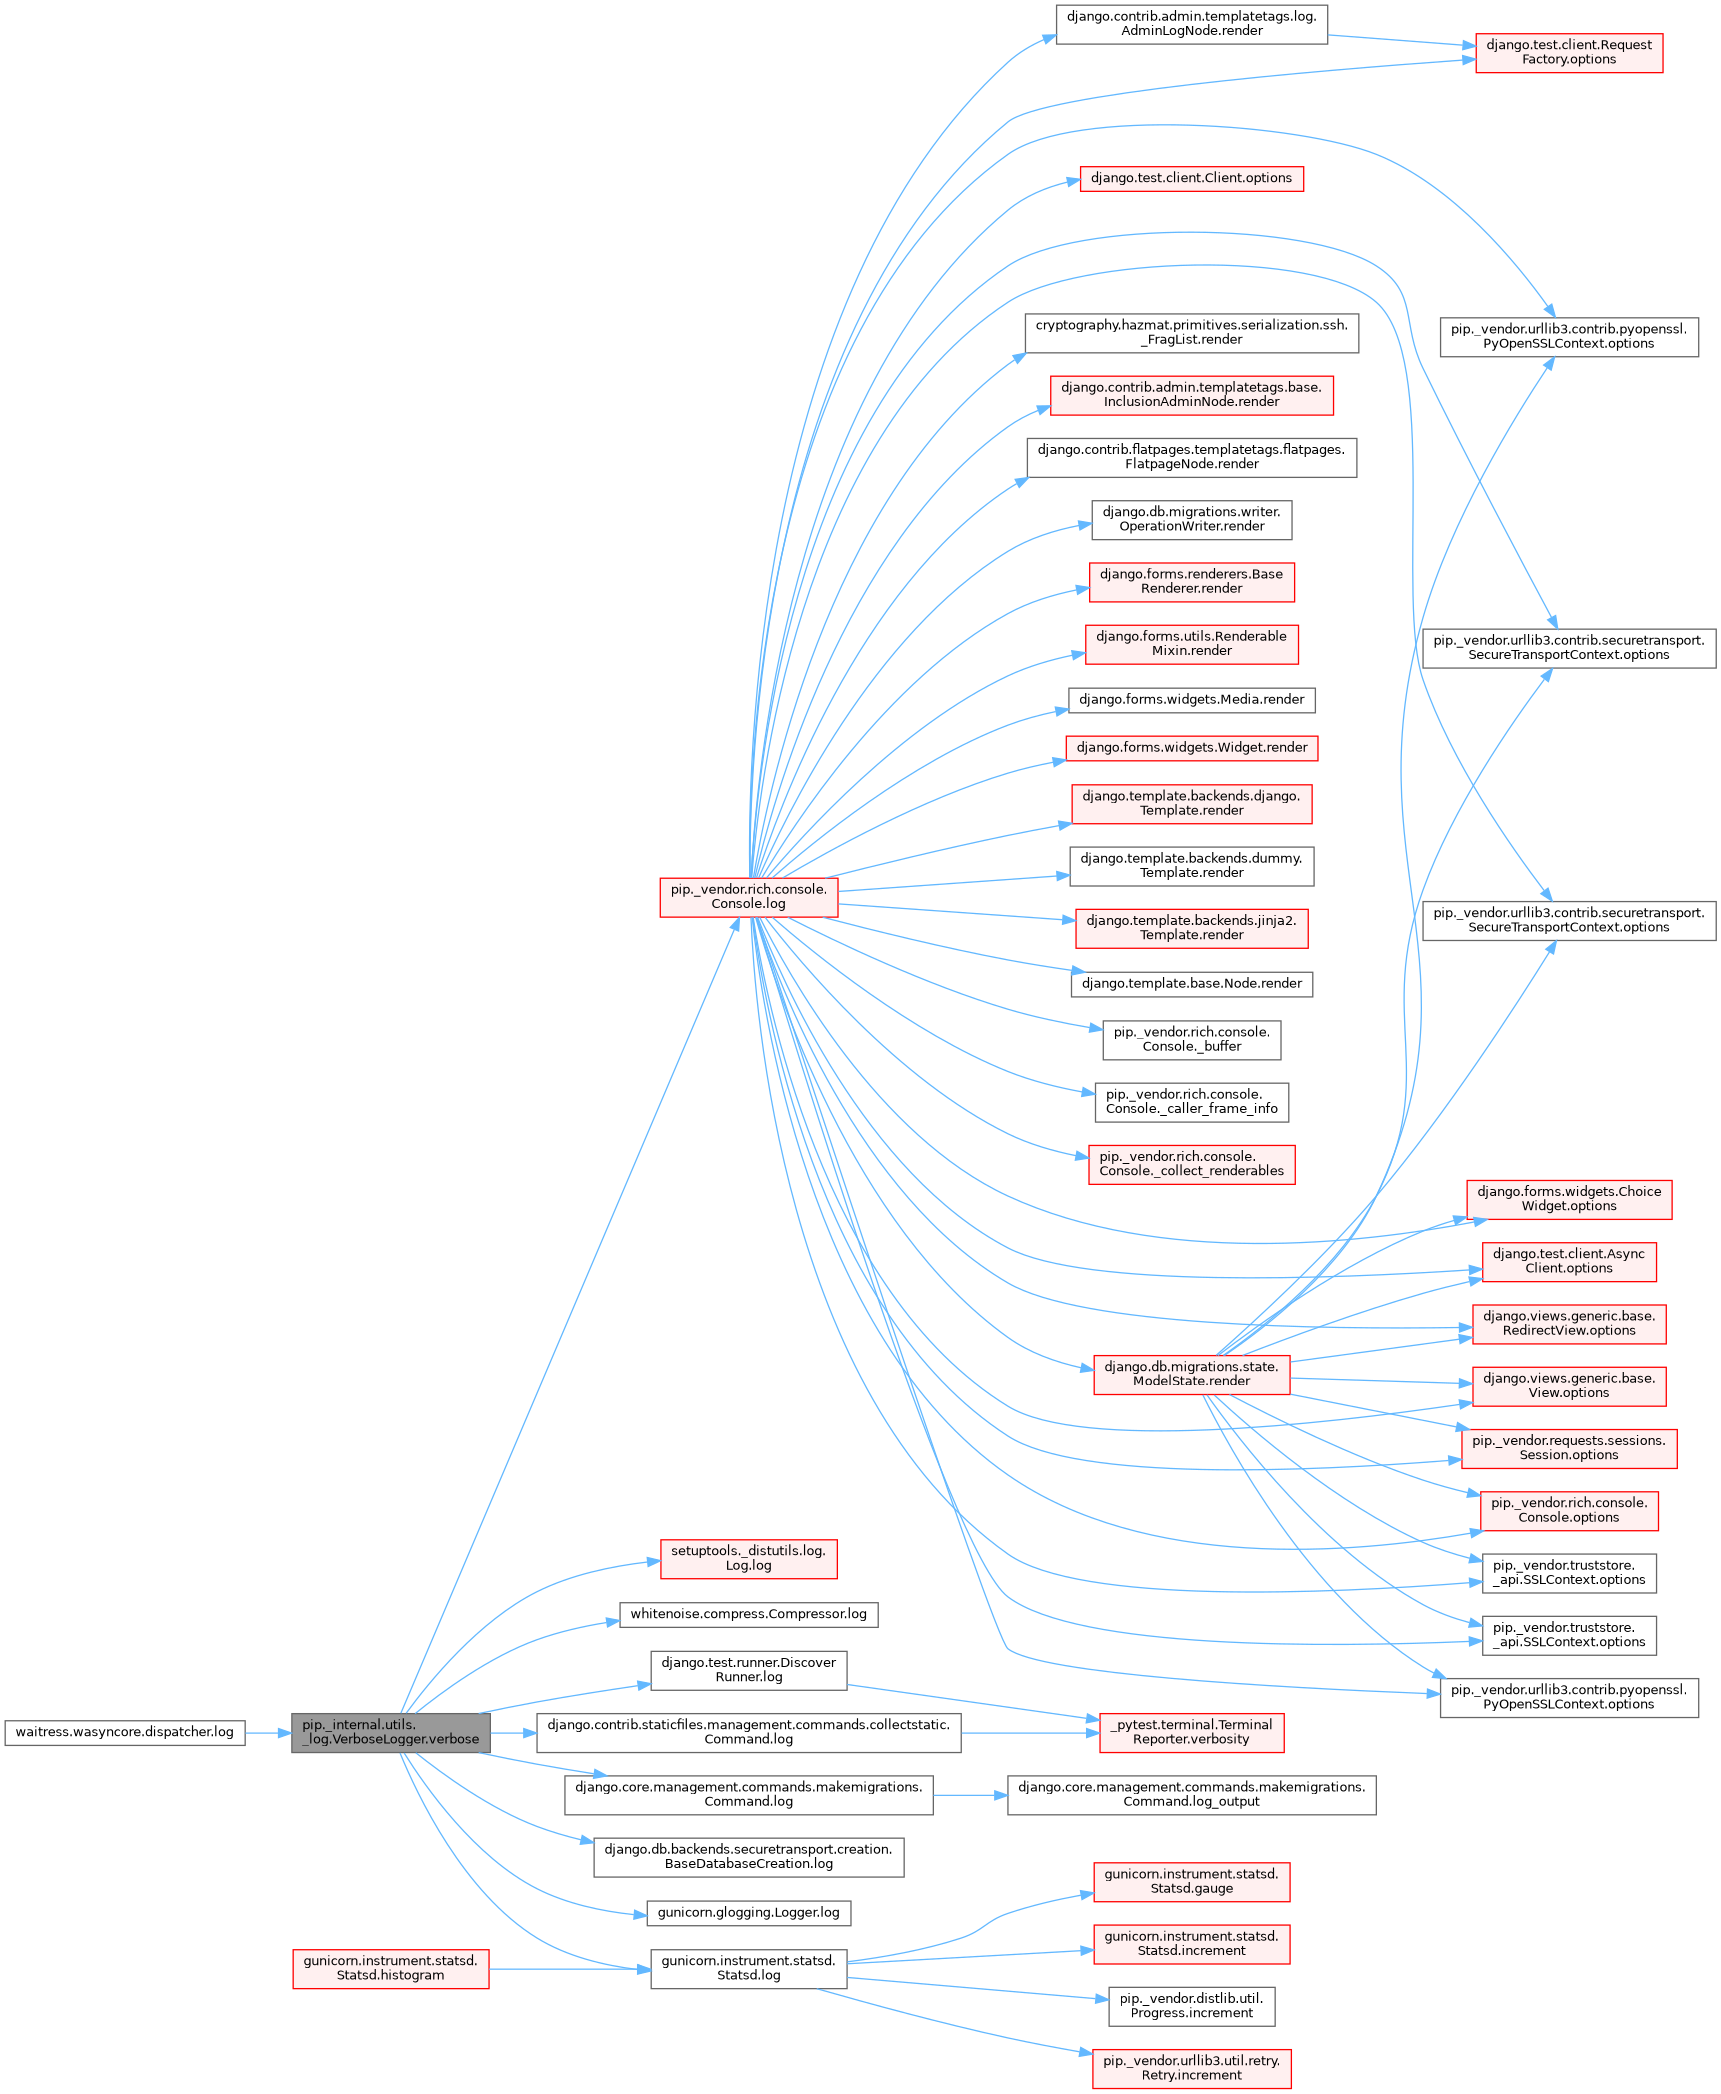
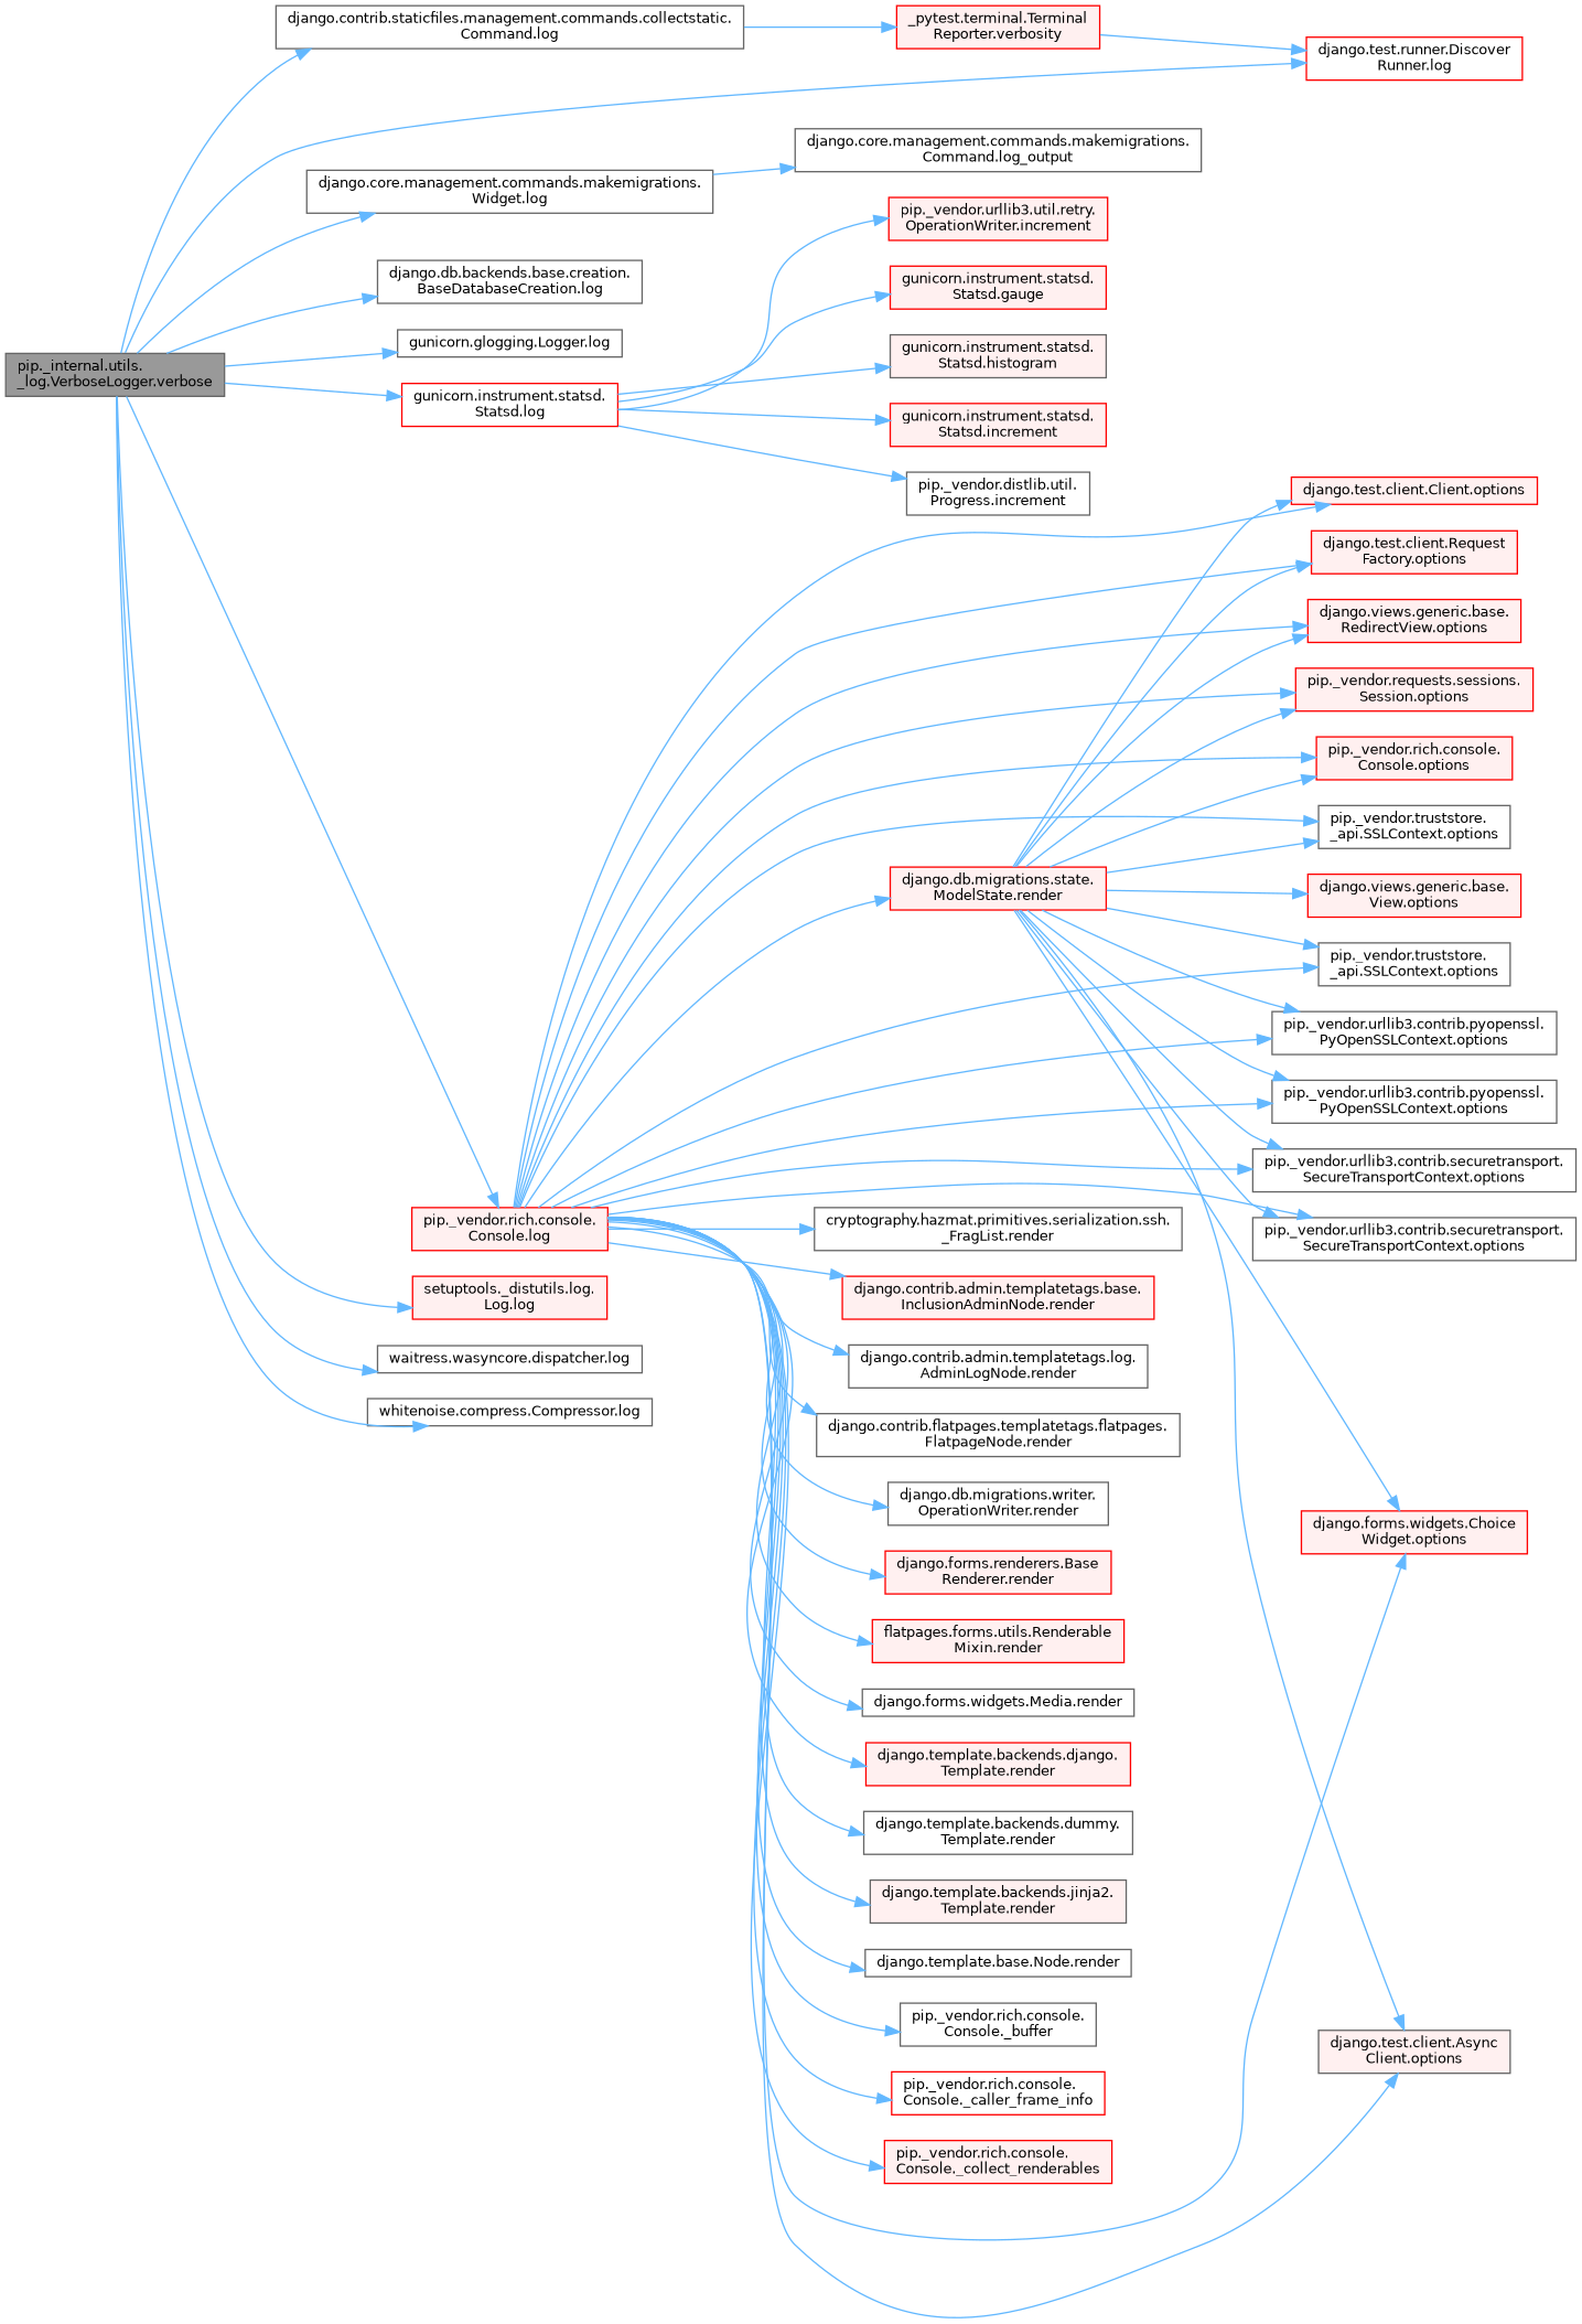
  digraph {
    rankdir=LR
    node [color=grey40 fillcolor=white fontname=Helvetica fontsize=10 shape=box style=filled]
    edge [color=steelblue1 fontname=Helvetica fontsize=10 labelfontname=Helvetica labelfontsize=10 style=solid]
    n1 [color=gray40 fillcolor=grey60 fontcolor=black height=0.2 label="pip._internal.utils.\l_log.VerboseLogger.verbose" width=0.4]
    n2 [height=0.2 label="django.contrib.staticfiles.management.commands.collectstatic.\lCommand.log" width=0.4]
-   n3 [height=0.2 label="django.core.management.commands.makemigrations.\lCommand.log" width=0.4]
-   n4 [height=0.2 label="django.db.backends.securetransport.creation.\lBaseDatabaseCreation.log" width=0.4]
-   n5 [height=0.2 label="django.test.runner.Discover\lRunner.log" width=0.4]
+   n3 [height=0.2 label="django.core.management.commands.makemigrations.\lWidget.log" width=0.4]
+   n4 [height=0.2 label="django.db.backends.base.creation.\lBaseDatabaseCreation.log" width=0.4]
+   n5 [color=red height=0.2 label="django.test.runner.Discover\lRunner.log" width=0.4]
    n6 [height=0.2 label="gunicorn.glogging.Logger.log" width=0.4]
-   n7 [height=0.2 label="gunicorn.instrument.statsd.\lStatsd.log" width=0.4]
+   n7 [color=red height=0.2 label="gunicorn.instrument.statsd.\lStatsd.log" width=0.4]
    n8 [color=red fillcolor="#FFF0F0" height=0.2 label="pip._vendor.rich.console.\lConsole.log" width=0.4]
    n9 [color=red fillcolor="#FFF0F0" height=0.2 label="setuptools._distutils.log.\lLog.log" width=0.4]
    n10 [height=0.2 label="waitress.wasyncore.dispatcher.log" width=0.4]
    n11 [height=0.2 label="whitenoise.compress.Compressor.log" width=0.4]
    n12 [color=red fillcolor="#FFF0F0" height=0.2 label="_pytest.terminal.Terminal\lReporter.verbosity" width=0.4]
    n13 [height=0.2 label="django.core.management.commands.makemigrations.\lCommand.log_output" width=0.4]
    n14 [color=red fillcolor="#FFF0F0" height=0.2 label="gunicorn.instrument.statsd.\lStatsd.gauge" width=0.4]
-   n15 [color=red fillcolor="#FFF0F0" height=0.2 label="gunicorn.instrument.statsd.\lStatsd.histogram" width=0.4]
+   n15 [fillcolor="#FFF0F0" height=0.2 label="gunicorn.instrument.statsd.\lStatsd.histogram" width=0.4]
    n16 [color=red fillcolor="#FFF0F0" height=0.2 label="gunicorn.instrument.statsd.\lStatsd.increment" width=0.4]
    n17 [height=0.2 label="pip._vendor.distlib.util.\lProgress.increment" width=0.4]
-   n18 [color=red fillcolor="#FFF0F0" height=0.2 label="pip._vendor.urllib3.util.retry.\lRetry.increment" width=0.4]
+   n18 [color=red fillcolor="#FFF0F0" height=0.2 label="pip._vendor.urllib3.util.retry.\lOperationWriter.increment" width=0.4]
    n19 [height=0.2 label="pip._vendor.rich.console.\lConsole._buffer" width=0.4]
-   n20 [height=0.2 label="pip._vendor.rich.console.\lConsole._caller_frame_info" width=0.4]
+   n20 [color=red height=0.2 label="pip._vendor.rich.console.\lConsole._caller_frame_info" width=0.4]
    n21 [color=red fillcolor="#FFF0F0" height=0.2 label="pip._vendor.rich.console.\lConsole._collect_renderables" width=0.4]
    n22 [color=red fillcolor="#FFF0F0" height=0.2 label="django.forms.widgets.Choice\lWidget.options" width=0.4]
-   n23 [color=red fillcolor="#FFF0F0" height=0.2 label="django.test.client.Async\lClient.options" width=0.4]
+   n23 [fillcolor="#FFF0F0" height=0.2 label="django.test.client.Async\lClient.options" width=0.4]
    n24 [color=red fillcolor="#FFF0F0" height=0.2 label="django.test.client.Client.options" width=0.4]
    n25 [color=red fillcolor="#FFF0F0" height=0.2 label="django.test.client.Request\lFactory.options" width=0.4]
    n26 [color=red fillcolor="#FFF0F0" height=0.2 label="django.views.generic.base.\lRedirectView.options" width=0.4]
    n27 [color=red fillcolor="#FFF0F0" height=0.2 label="django.views.generic.base.\lView.options" width=0.4]
    n28 [color=red fillcolor="#FFF0F0" height=0.2 label="pip._vendor.requests.sessions.\lSession.options" width=0.4]
    n29 [color=red fillcolor="#FFF0F0" height=0.2 label="pip._vendor.rich.console.\lConsole.options" width=0.4]
    n30 [height=0.2 label="pip._vendor.truststore.\l_api.SSLContext.options" width=0.4]
    n31 [height=0.2 label="pip._vendor.truststore.\l_api.SSLContext.options" width=0.4]
    n32 [height=0.2 label="pip._vendor.urllib3.contrib.pyopenssl.\lPyOpenSSLContext.options" width=0.4]
    n33 [height=0.2 label="pip._vendor.urllib3.contrib.pyopenssl.\lPyOpenSSLContext.options" width=0.4]
    n34 [height=0.2 label="pip._vendor.urllib3.contrib.securetransport.\lSecureTransportContext.options" width=0.4]
    n35 [height=0.2 label="pip._vendor.urllib3.contrib.securetransport.\lSecureTransportContext.options" width=0.4]
    n36 [height=0.2 label="cryptography.hazmat.primitives.serialization.ssh.\l_FragList.render" width=0.4]
    n37 [color=red fillcolor="#FFF0F0" height=0.2 label="django.contrib.admin.templatetags.base.\lInclusionAdminNode.render" width=0.4]
    n38 [height=0.2 label="django.contrib.admin.templatetags.log.\lAdminLogNode.render" width=0.4]
    n39 [height=0.2 label="django.contrib.flatpages.templatetags.flatpages.\lFlatpageNode.render" width=0.4]
    n40 [color=red fillcolor="#FFF0F0" height=0.2 label="django.db.migrations.state.\lModelState.render" width=0.4]
    n41 [height=0.2 label="django.db.migrations.writer.\lOperationWriter.render" width=0.4]
    n42 [color=red fillcolor="#FFF0F0" height=0.2 label="django.forms.renderers.Base\lRenderer.render" width=0.4]
-   n43 [color=red fillcolor="#FFF0F0" height=0.2 label="django.forms.utils.Renderable\lMixin.render" width=0.4]
+   n43 [color=red fillcolor="#FFF0F0" height=0.2 label="flatpages.forms.utils.Renderable\lMixin.render" width=0.4]
    n44 [height=0.2 label="django.forms.widgets.Media.render" width=0.4]
-   n45 [color=red fillcolor="#FFF0F0" height=0.2 label="django.forms.widgets.Widget.render" width=0.4]
    n46 [color=red fillcolor="#FFF0F0" height=0.2 label="django.template.backends.django.\lTemplate.render" width=0.4]
    n47 [height=0.2 label="django.template.backends.dummy.\lTemplate.render" width=0.4]
-   n48 [color=red fillcolor="#FFF0F0" height=0.2 label="django.template.backends.jinja2.\lTemplate.render" width=0.4]
+   n48 [fillcolor="#FFF0F0" height=0.2 label="django.template.backends.jinja2.\lTemplate.render" width=0.4]
    n49 [height=0.2 label="django.template.base.Node.render" width=0.4]
    n1 -> n2
    n1 -> n3
    n1 -> n4
    n1 -> n5
    n1 -> n6
    n1 -> n7
    n1 -> n8
    n1 -> n9
-   n10 -> n1
+   n1 -> n10
    n1 -> n11
    n2 -> n12
    n3 -> n13
-   n5 -> n12
+   n12 -> n5
    n7 -> n14
-   n15 -> n7
+   n7 -> n15
    n7 -> n16
    n7 -> n17
    n7 -> n18
    n8 -> n19
    n8 -> n20
    n8 -> n21
    n8 -> n22
    n8 -> n23
    n8 -> n24
    n8 -> n25
    n8 -> n26
-   n8 -> n27
    n8 -> n28
    n8 -> n29
    n8 -> n30
    n8 -> n31
    n8 -> n32
    n8 -> n33
    n8 -> n34
    n8 -> n35
    n8 -> n36
    n8 -> n37
    n8 -> n38
    n8 -> n39
    n8 -> n40
    n8 -> n41
    n8 -> n42
    n8 -> n43
    n8 -> n44
-   n8 -> n45
    n8 -> n46
    n8 -> n47
    n8 -> n48
    n8 -> n49
    n40 -> n22
    n40 -> n23
-   n38 -> n25
+   n40 -> n24
+   n40 -> n25
    n40 -> n26
    n40 -> n27
    n40 -> n28
    n40 -> n29
    n40 -> n30
    n40 -> n31
    n40 -> n32
    n40 -> n33
    n40 -> n34
    n40 -> n35
  }
